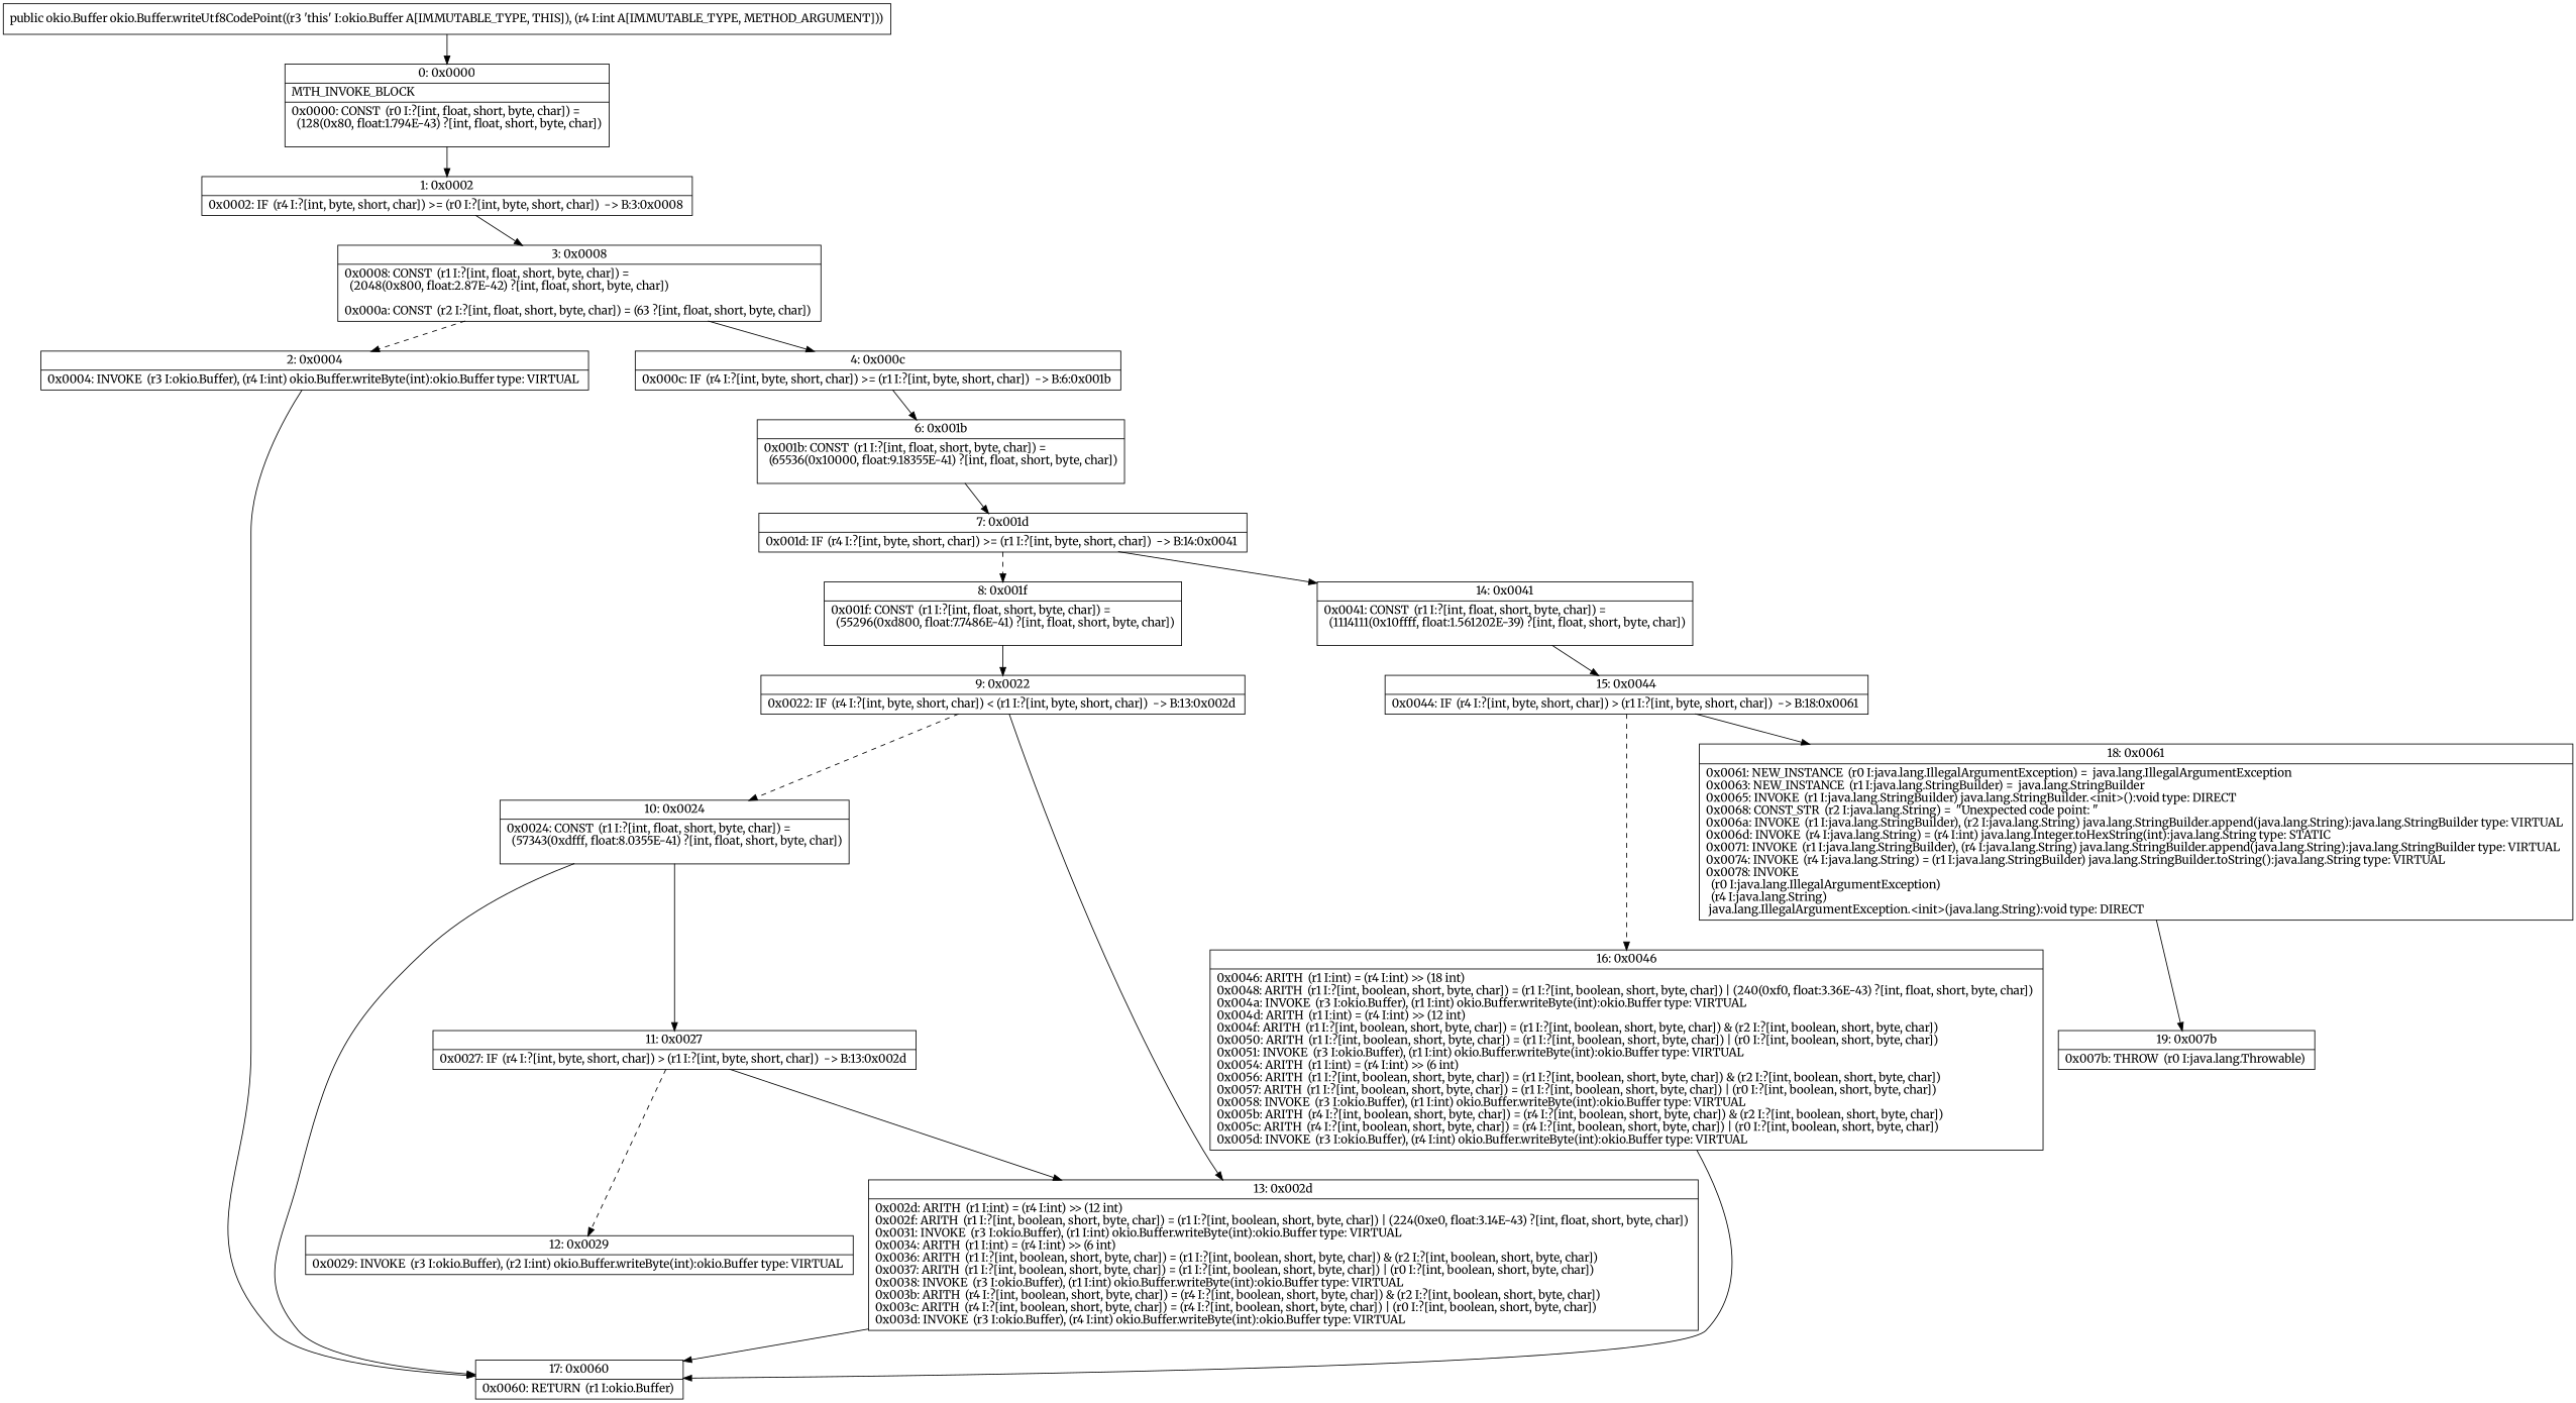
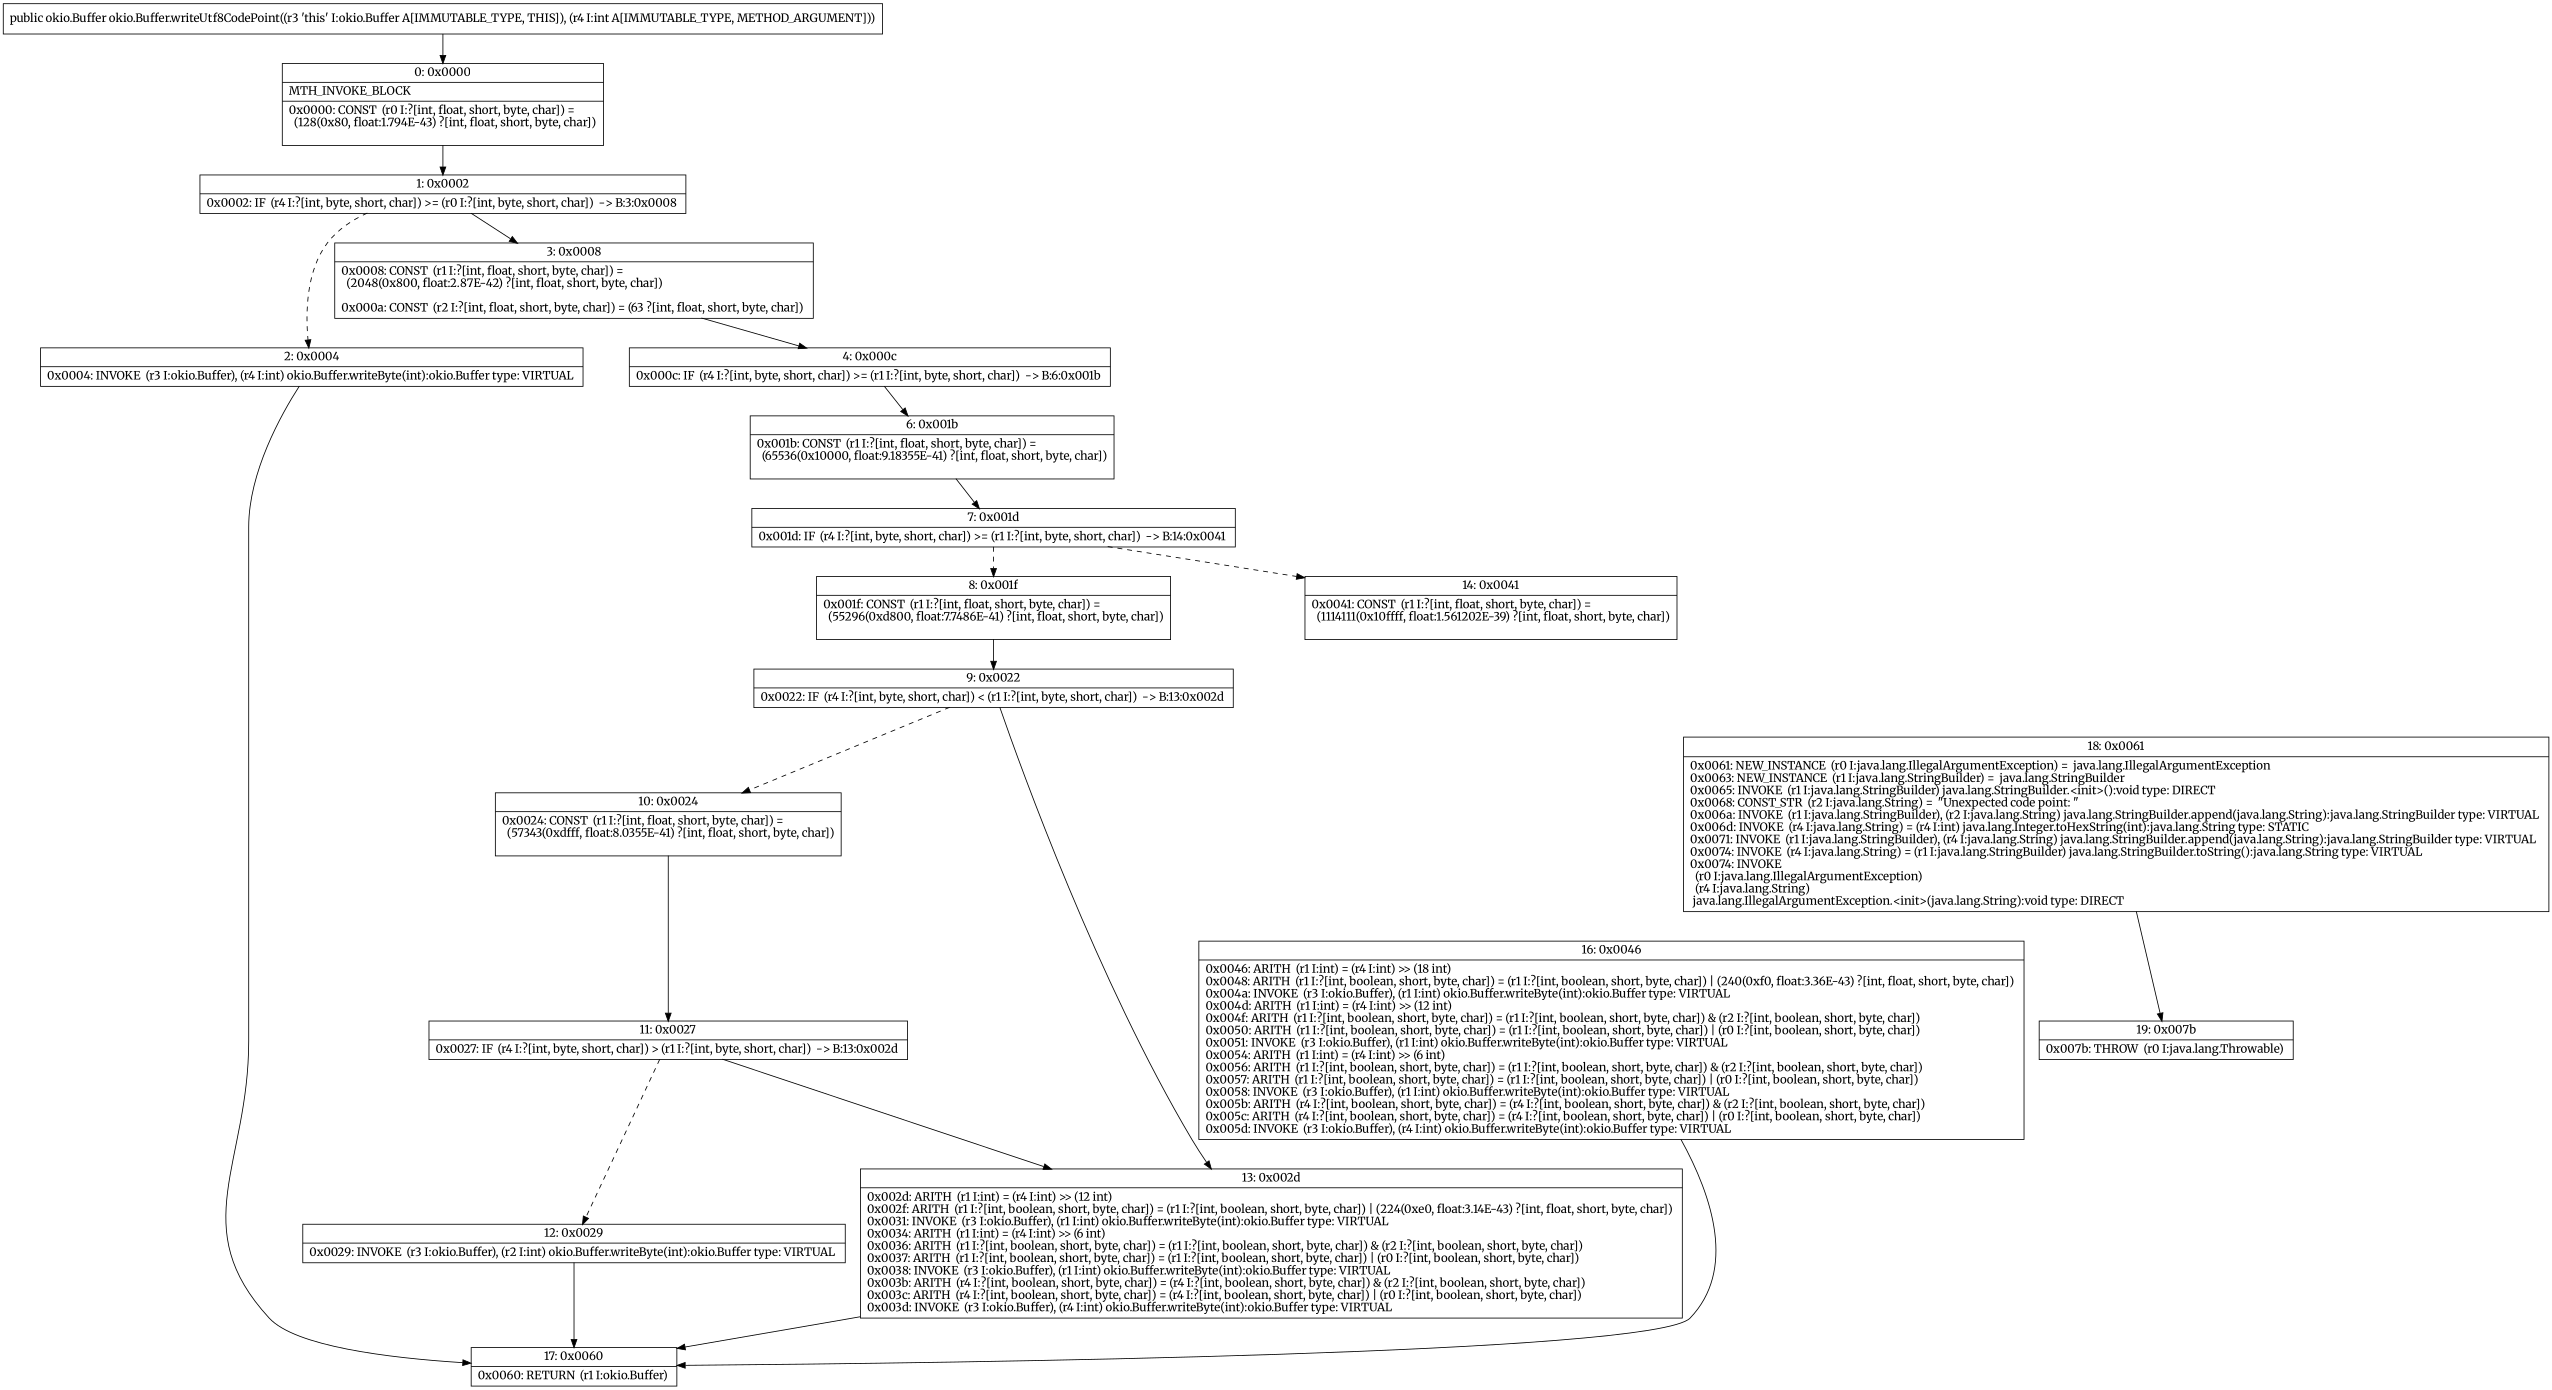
  digraph {
    fontname=Merriweather
    node [fontname=Merriweather shape=record]
    edge [fontname=Merriweather]
    n1 [label="{0\:\ 0x0000|MTH_INVOKE_BLOCK\l|0x0000: CONST  (r0 I:?[int, float, short, byte, char]) = \l  (128(0x80, float:1.794E\-43) ?[int, float, short, byte, char])\l \l}"]
    n2 [label="{1\:\ 0x0002|0x0002: IF  (r4 I:?[int, byte, short, char]) \>= (r0 I:?[int, byte, short, char])  \-\> B:3:0x0008 \l}"]
    n3 [label="{2\:\ 0x0004|0x0004: INVOKE  (r3 I:okio.Buffer), (r4 I:int) okio.Buffer.writeByte(int):okio.Buffer type: VIRTUAL \l}"]
    n4 [label="{3\:\ 0x0008|0x0008: CONST  (r1 I:?[int, float, short, byte, char]) = \l  (2048(0x800, float:2.87E\-42) ?[int, float, short, byte, char])\l \l0x000a: CONST  (r2 I:?[int, float, short, byte, char]) = (63 ?[int, float, short, byte, char]) \l}"]
    n5 [label="{17\:\ 0x0060|0x0060: RETURN  (r1 I:okio.Buffer) \l}"]
    n6 [label="{4\:\ 0x000c|0x000c: IF  (r4 I:?[int, byte, short, char]) \>= (r1 I:?[int, byte, short, char])  \-\> B:6:0x001b \l}"]
    n7 [label="{6\:\ 0x001b|0x001b: CONST  (r1 I:?[int, float, short, byte, char]) = \l  (65536(0x10000, float:9.18355E\-41) ?[int, float, short, byte, char])\l \l}"]
    n8 [label="{7\:\ 0x001d|0x001d: IF  (r4 I:?[int, byte, short, char]) \>= (r1 I:?[int, byte, short, char])  \-\> B:14:0x0041 \l}"]
    n9 [label="{8\:\ 0x001f|0x001f: CONST  (r1 I:?[int, float, short, byte, char]) = \l  (55296(0xd800, float:7.7486E\-41) ?[int, float, short, byte, char])\l \l}"]
    n10 [label="{14\:\ 0x0041|0x0041: CONST  (r1 I:?[int, float, short, byte, char]) = \l  (1114111(0x10ffff, float:1.561202E\-39) ?[int, float, short, byte, char])\l \l}"]
    n11 [label="{9\:\ 0x0022|0x0022: IF  (r4 I:?[int, byte, short, char]) \< (r1 I:?[int, byte, short, char])  \-\> B:13:0x002d \l}"]
-   n12 [label="{15\:\ 0x0044|0x0044: IF  (r4 I:?[int, byte, short, char]) \> (r1 I:?[int, byte, short, char])  \-\> B:18:0x0061 \l}"]
    n13 [label="{10\:\ 0x0024|0x0024: CONST  (r1 I:?[int, float, short, byte, char]) = \l  (57343(0xdfff, float:8.0355E\-41) ?[int, float, short, byte, char])\l \l}"]
    n14 [label="{13\:\ 0x002d|0x002d: ARITH  (r1 I:int) = (r4 I:int) \>\> (12 int) \l0x002f: ARITH  (r1 I:?[int, boolean, short, byte, char]) = (r1 I:?[int, boolean, short, byte, char]) \| (224(0xe0, float:3.14E\-43) ?[int, float, short, byte, char]) \l0x0031: INVOKE  (r3 I:okio.Buffer), (r1 I:int) okio.Buffer.writeByte(int):okio.Buffer type: VIRTUAL \l0x0034: ARITH  (r1 I:int) = (r4 I:int) \>\> (6 int) \l0x0036: ARITH  (r1 I:?[int, boolean, short, byte, char]) = (r1 I:?[int, boolean, short, byte, char]) & (r2 I:?[int, boolean, short, byte, char]) \l0x0037: ARITH  (r1 I:?[int, boolean, short, byte, char]) = (r1 I:?[int, boolean, short, byte, char]) \| (r0 I:?[int, boolean, short, byte, char]) \l0x0038: INVOKE  (r3 I:okio.Buffer), (r1 I:int) okio.Buffer.writeByte(int):okio.Buffer type: VIRTUAL \l0x003b: ARITH  (r4 I:?[int, boolean, short, byte, char]) = (r4 I:?[int, boolean, short, byte, char]) & (r2 I:?[int, boolean, short, byte, char]) \l0x003c: ARITH  (r4 I:?[int, boolean, short, byte, char]) = (r4 I:?[int, boolean, short, byte, char]) \| (r0 I:?[int, boolean, short, byte, char]) \l0x003d: INVOKE  (r3 I:okio.Buffer), (r4 I:int) okio.Buffer.writeByte(int):okio.Buffer type: VIRTUAL \l}"]
    n15 [label="{11\:\ 0x0027|0x0027: IF  (r4 I:?[int, byte, short, char]) \> (r1 I:?[int, byte, short, char])  \-\> B:13:0x002d \l}"]
    n16 [label="{12\:\ 0x0029|0x0029: INVOKE  (r3 I:okio.Buffer), (r2 I:int) okio.Buffer.writeByte(int):okio.Buffer type: VIRTUAL \l}"]
    n17 [label="{16\:\ 0x0046|0x0046: ARITH  (r1 I:int) = (r4 I:int) \>\> (18 int) \l0x0048: ARITH  (r1 I:?[int, boolean, short, byte, char]) = (r1 I:?[int, boolean, short, byte, char]) \| (240(0xf0, float:3.36E\-43) ?[int, float, short, byte, char]) \l0x004a: INVOKE  (r3 I:okio.Buffer), (r1 I:int) okio.Buffer.writeByte(int):okio.Buffer type: VIRTUAL \l0x004d: ARITH  (r1 I:int) = (r4 I:int) \>\> (12 int) \l0x004f: ARITH  (r1 I:?[int, boolean, short, byte, char]) = (r1 I:?[int, boolean, short, byte, char]) & (r2 I:?[int, boolean, short, byte, char]) \l0x0050: ARITH  (r1 I:?[int, boolean, short, byte, char]) = (r1 I:?[int, boolean, short, byte, char]) \| (r0 I:?[int, boolean, short, byte, char]) \l0x0051: INVOKE  (r3 I:okio.Buffer), (r1 I:int) okio.Buffer.writeByte(int):okio.Buffer type: VIRTUAL \l0x0054: ARITH  (r1 I:int) = (r4 I:int) \>\> (6 int) \l0x0056: ARITH  (r1 I:?[int, boolean, short, byte, char]) = (r1 I:?[int, boolean, short, byte, char]) & (r2 I:?[int, boolean, short, byte, char]) \l0x0057: ARITH  (r1 I:?[int, boolean, short, byte, char]) = (r1 I:?[int, boolean, short, byte, char]) \| (r0 I:?[int, boolean, short, byte, char]) \l0x0058: INVOKE  (r3 I:okio.Buffer), (r1 I:int) okio.Buffer.writeByte(int):okio.Buffer type: VIRTUAL \l0x005b: ARITH  (r4 I:?[int, boolean, short, byte, char]) = (r4 I:?[int, boolean, short, byte, char]) & (r2 I:?[int, boolean, short, byte, char]) \l0x005c: ARITH  (r4 I:?[int, boolean, short, byte, char]) = (r4 I:?[int, boolean, short, byte, char]) \| (r0 I:?[int, boolean, short, byte, char]) \l0x005d: INVOKE  (r3 I:okio.Buffer), (r4 I:int) okio.Buffer.writeByte(int):okio.Buffer type: VIRTUAL \l}"]
-   n18 [label="{18\:\ 0x0061|0x0061: NEW_INSTANCE  (r0 I:java.lang.IllegalArgumentException) =  java.lang.IllegalArgumentException \l0x0063: NEW_INSTANCE  (r1 I:java.lang.StringBuilder) =  java.lang.StringBuilder \l0x0065: INVOKE  (r1 I:java.lang.StringBuilder) java.lang.StringBuilder.\<init\>():void type: DIRECT \l0x0068: CONST_STR  (r2 I:java.lang.String) =  \"Unexpected code point: \" \l0x006a: INVOKE  (r1 I:java.lang.StringBuilder), (r2 I:java.lang.String) java.lang.StringBuilder.append(java.lang.String):java.lang.StringBuilder type: VIRTUAL \l0x006d: INVOKE  (r4 I:java.lang.String) = (r4 I:int) java.lang.Integer.toHexString(int):java.lang.String type: STATIC \l0x0071: INVOKE  (r1 I:java.lang.StringBuilder), (r4 I:java.lang.String) java.lang.StringBuilder.append(java.lang.String):java.lang.StringBuilder type: VIRTUAL \l0x0074: INVOKE  (r4 I:java.lang.String) = (r1 I:java.lang.StringBuilder) java.lang.StringBuilder.toString():java.lang.String type: VIRTUAL \l0x0078: INVOKE  \l  (r0 I:java.lang.IllegalArgumentException)\l  (r4 I:java.lang.String)\l java.lang.IllegalArgumentException.\<init\>(java.lang.String):void type: DIRECT \l}"]
+   n18 [label="{18\:\ 0x0061|0x0061: NEW_INSTANCE  (r0 I:java.lang.IllegalArgumentException) =  java.lang.IllegalArgumentException \l0x0063: NEW_INSTANCE  (r1 I:java.lang.StringBuilder) =  java.lang.StringBuilder \l0x0065: INVOKE  (r1 I:java.lang.StringBuilder) java.lang.StringBuilder.\<init\>():void type: DIRECT \l0x0068: CONST_STR  (r2 I:java.lang.String) =  \"Unexpected code point: \" \l0x006a: INVOKE  (r1 I:java.lang.StringBuilder), (r2 I:java.lang.String) java.lang.StringBuilder.append(java.lang.String):java.lang.StringBuilder type: VIRTUAL \l0x006d: INVOKE  (r4 I:java.lang.String) = (r4 I:int) java.lang.Integer.toHexString(int):java.lang.String type: STATIC \l0x0071: INVOKE  (r1 I:java.lang.StringBuilder), (r4 I:java.lang.String) java.lang.StringBuilder.append(java.lang.String):java.lang.StringBuilder type: VIRTUAL \l0x0074: INVOKE  (r4 I:java.lang.String) = (r1 I:java.lang.StringBuilder) java.lang.StringBuilder.toString():java.lang.String type: VIRTUAL \l0x0074: INVOKE  \l  (r0 I:java.lang.IllegalArgumentException)\l  (r4 I:java.lang.String)\l java.lang.IllegalArgumentException.\<init\>(java.lang.String):void type: DIRECT \l}"]
    n19 [label="{19\:\ 0x007b|0x007b: THROW  (r0 I:java.lang.Throwable) \l}"]
    n20 [label="{public okio.Buffer okio.Buffer.writeUtf8CodePoint((r3 'this' I:okio.Buffer A[IMMUTABLE_TYPE, THIS]), (r4 I:int A[IMMUTABLE_TYPE, METHOD_ARGUMENT])) }"]
    n1 -> n2
-   n4 -> n3 [style=dashed]
+   n2 -> n3 [style=dashed]
    n2 -> n4
    n3 -> n5
    n4 -> n6
    n6 -> n7
    n7 -> n8
    n8 -> n9 [style=dashed]
-   n8 -> n10
+   n8 -> n10 [style=dashed]
    n9 -> n11
-   n10 -> n12
    n11 -> n13 [style=dashed]
    n11 -> n14
-   n12 -> n17 [style=dashed]
-   n12 -> n18
    n13 -> n15
    n14 -> n5
    n15 -> n14
    n15 -> n16 [style=dashed]
-   n13 -> n5
+   n16 -> n5
    n17 -> n5
    n18 -> n19
    n20 -> n1
  }
